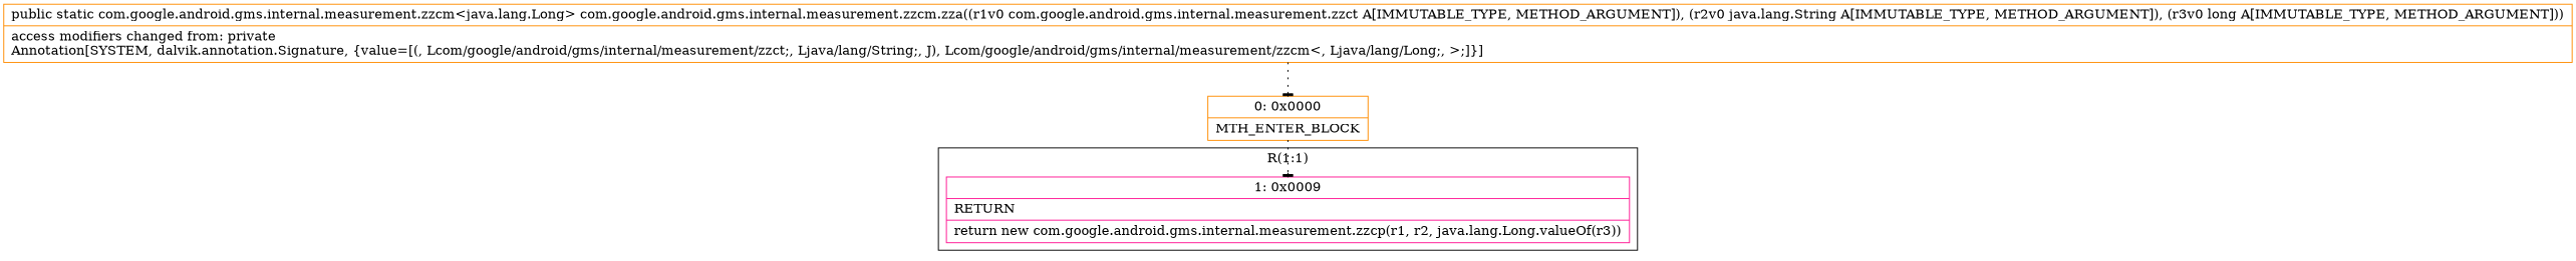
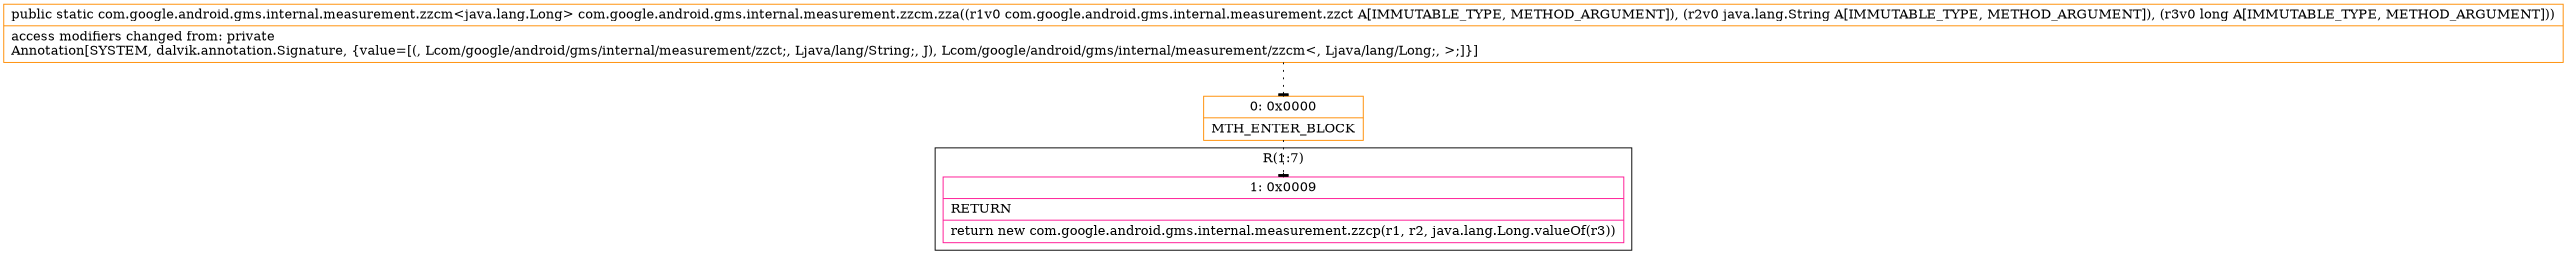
  digraph {
    node [color=darkorange shape=record]
    edge [style=dotted arrowhead=tee]
    n1 [color=deeppink label="{1\:\ 0x0009|RETURN\l|return new com.google.android.gms.internal.measurement.zzcp(r1, r2, java.lang.Long.valueOf(r3))\l}"]
    n2 [label="{0\:\ 0x0000|MTH_ENTER_BLOCK\l}"]
    n3 [label="{public static com.google.android.gms.internal.measurement.zzcm\<java.lang.Long\> com.google.android.gms.internal.measurement.zzcm.zza((r1v0 com.google.android.gms.internal.measurement.zzct A[IMMUTABLE_TYPE, METHOD_ARGUMENT]), (r2v0 java.lang.String A[IMMUTABLE_TYPE, METHOD_ARGUMENT]), (r3v0 long A[IMMUTABLE_TYPE, METHOD_ARGUMENT]))  | access modifiers changed from: private\lAnnotation[SYSTEM, dalvik.annotation.Signature, \{value=[(, Lcom\/google\/android\/gms\/internal\/measurement\/zzct;, Ljava\/lang\/String;, J), Lcom\/google\/android\/gms\/internal\/measurement\/zzcm\<, Ljava\/lang\/Long;, \>;]\}]\l}"]
    subgraph cluster_1 {
-     label="R(1:1)"
+     label="R(1:7)"
      n1
    }
    n2 -> n1
    n3 -> n2
  }
